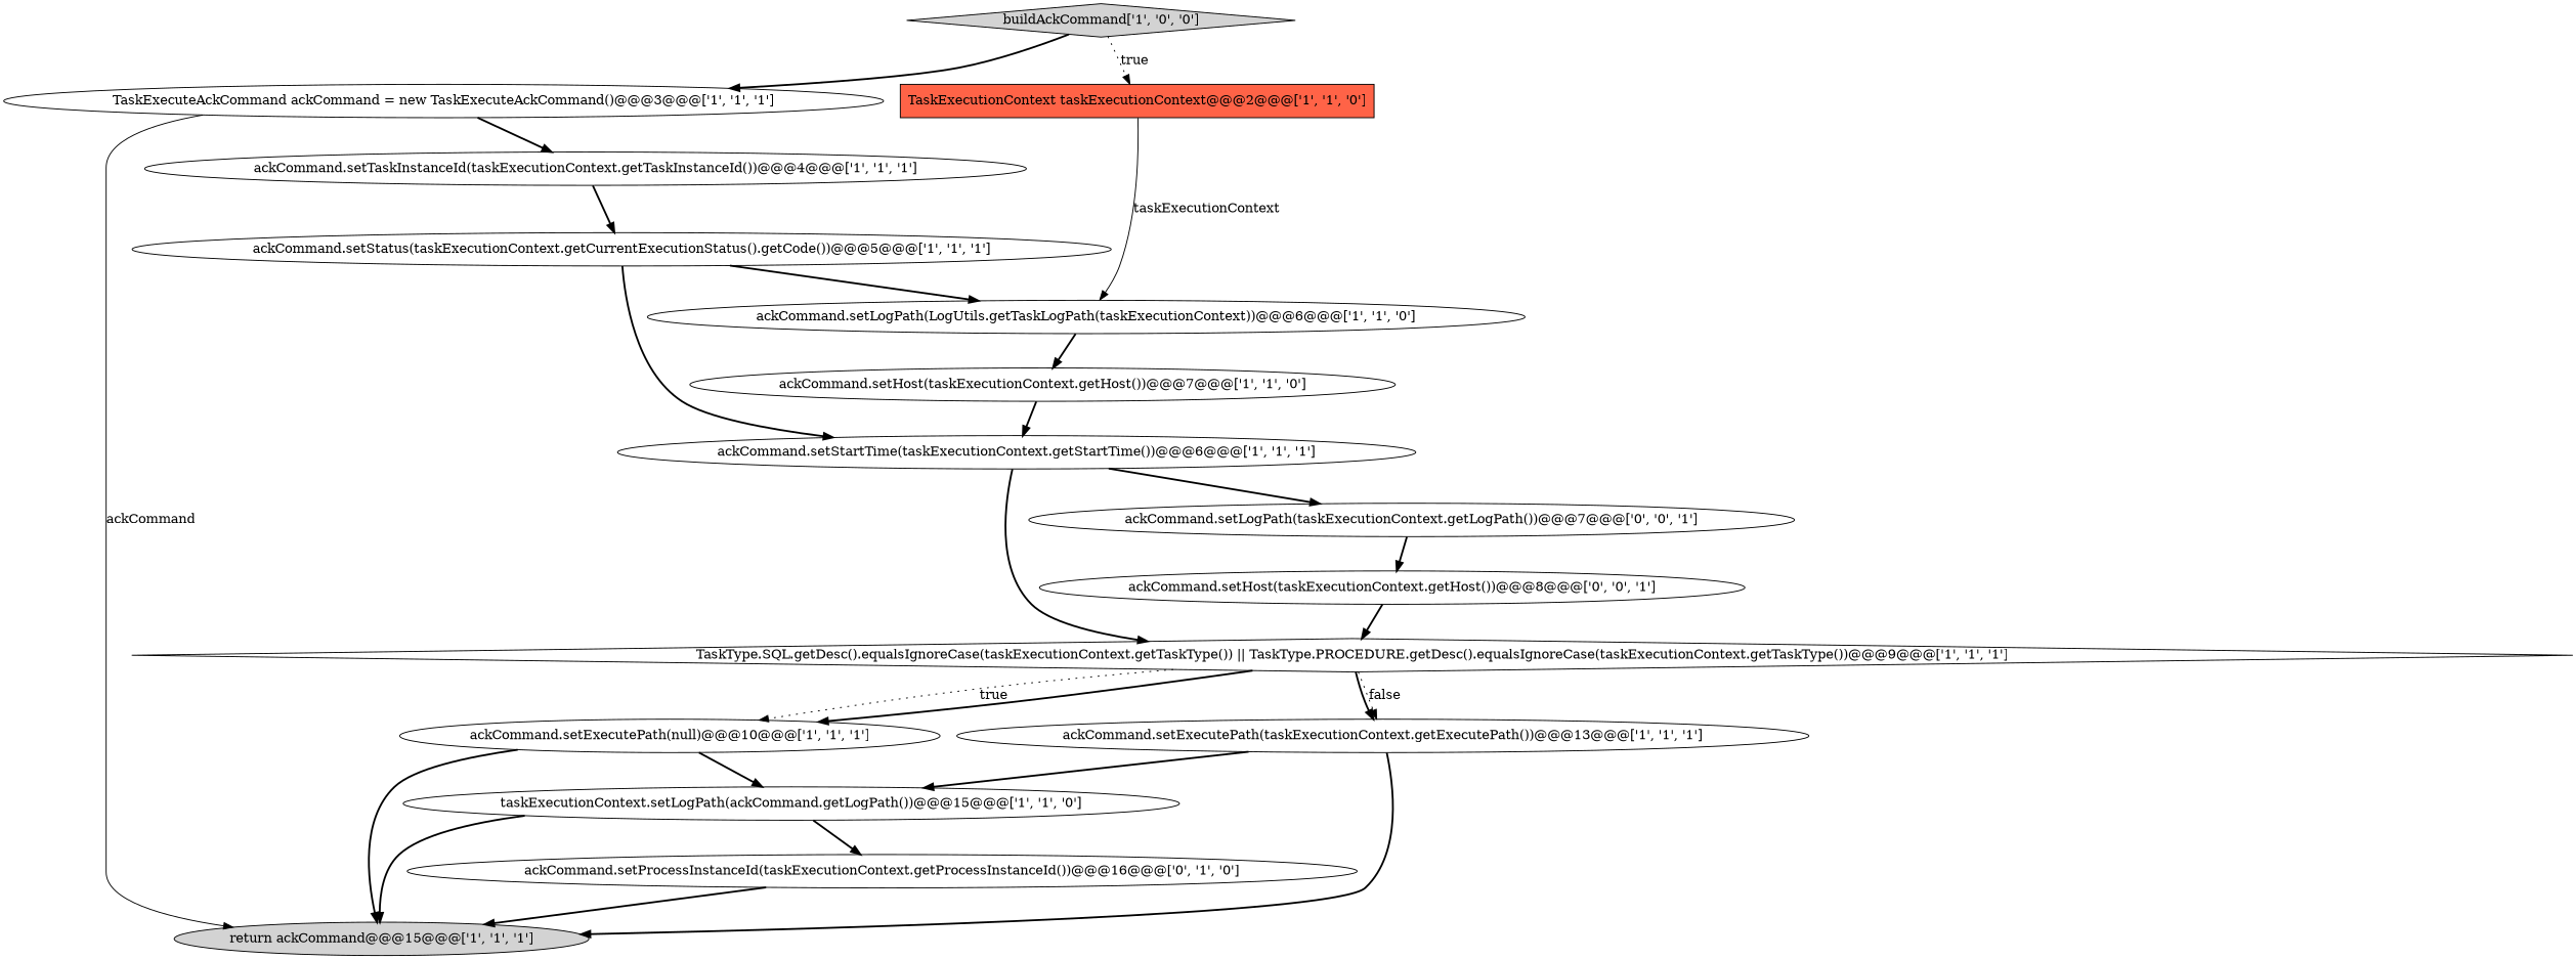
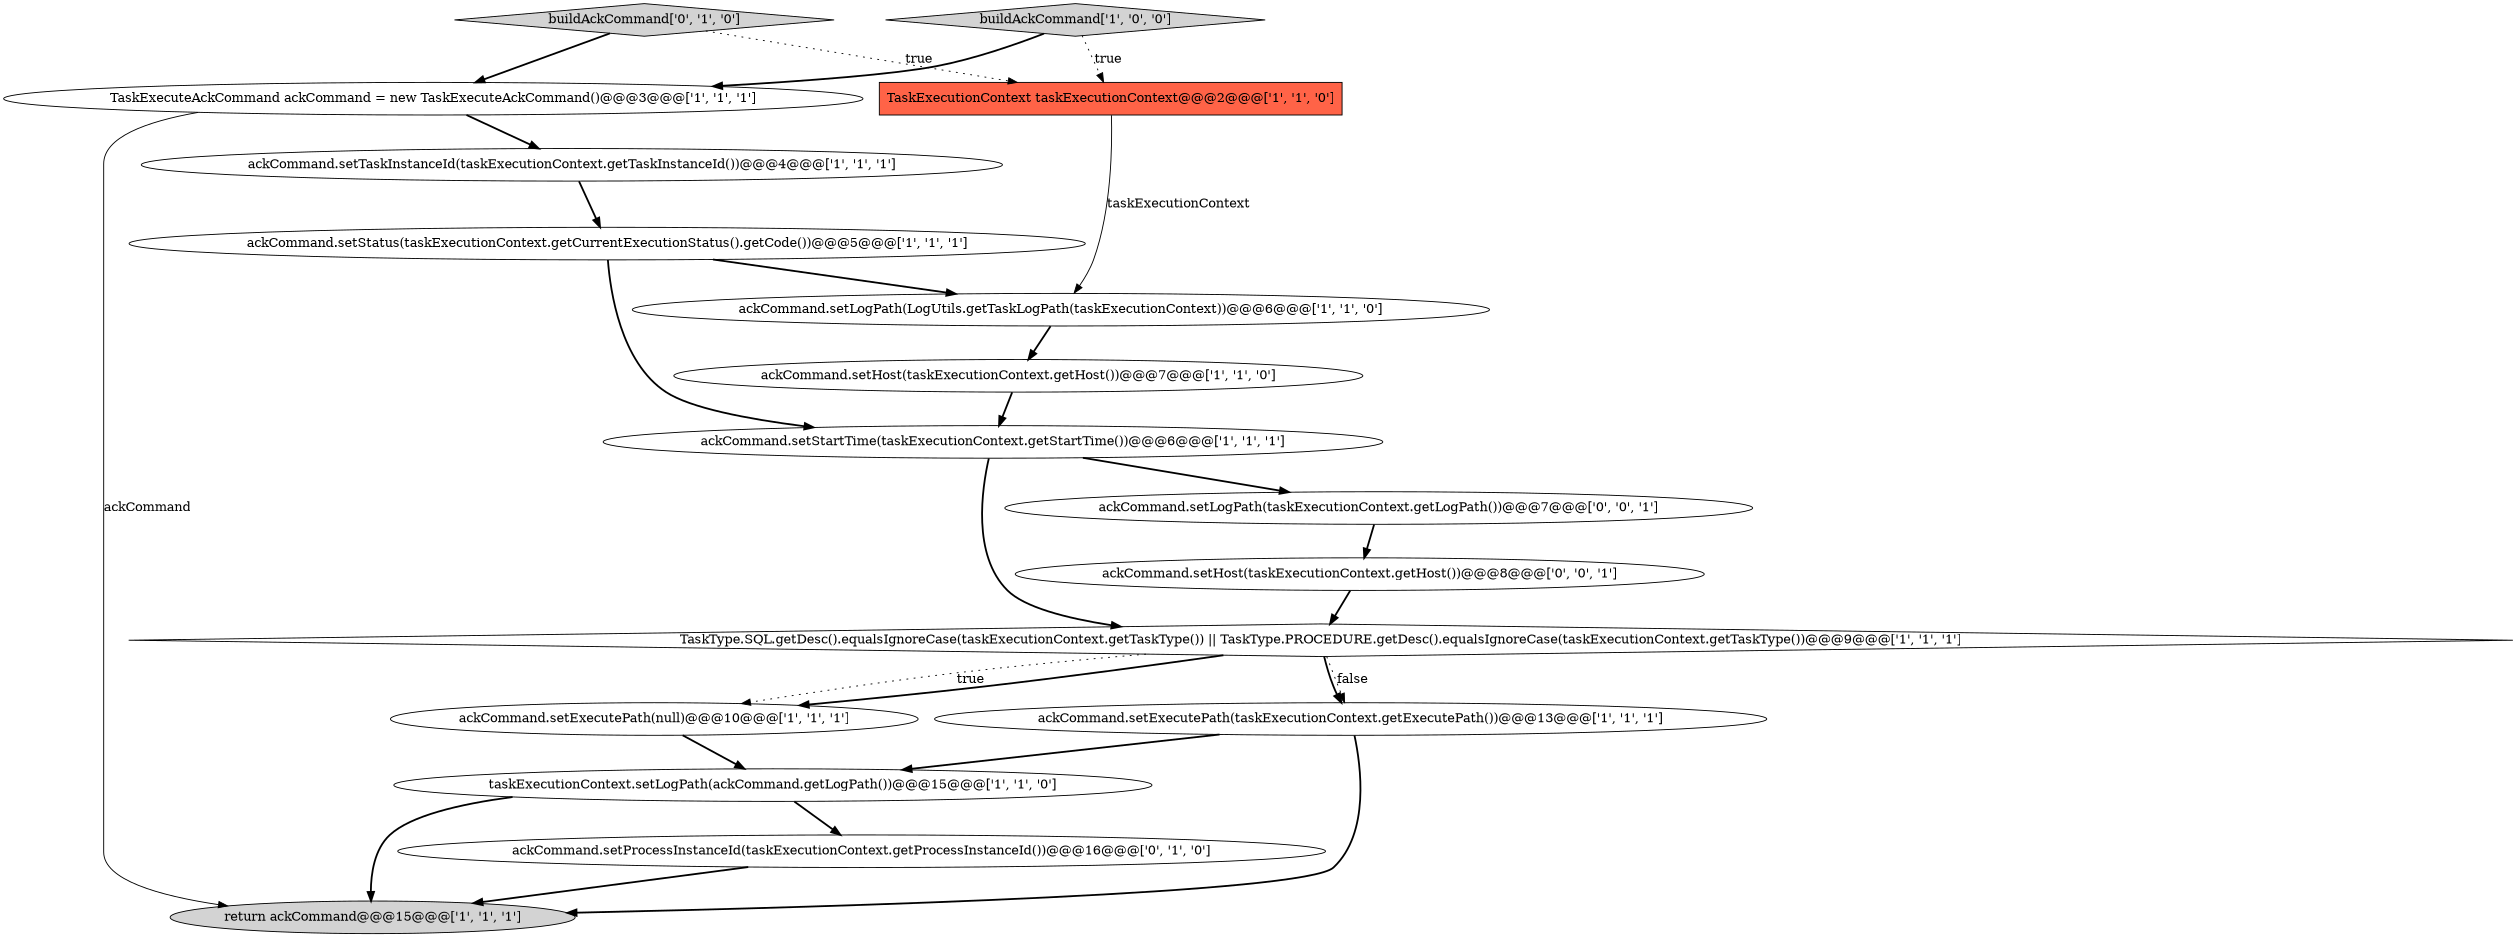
  digraph {
    node [fillcolor=white shape=ellipse style=filled]
    edge [style=bold]
+   n1 [fillcolor=lightgray label="buildAckCommand['0', '1', '0']" shape=diamond]
    n2 [label="TaskExecuteAckCommand ackCommand = new TaskExecuteAckCommand()@@@3@@@['1', '1', '1']"]
    n3 [fillcolor=tomato label="TaskExecutionContext taskExecutionContext@@@2@@@['1', '1', '0']" shape=box]
    n4 [fillcolor=lightgray label="return ackCommand@@@15@@@['1', '1', '1']"]
    n5 [label="ackCommand.setTaskInstanceId(taskExecutionContext.getTaskInstanceId())@@@4@@@['1', '1', '1']"]
    n6 [label="ackCommand.setLogPath(LogUtils.getTaskLogPath(taskExecutionContext))@@@6@@@['1', '1', '0']"]
    n7 [label="ackCommand.setStatus(taskExecutionContext.getCurrentExecutionStatus().getCode())@@@5@@@['1', '1', '1']"]
    n8 [label="ackCommand.setProcessInstanceId(taskExecutionContext.getProcessInstanceId())@@@16@@@['0', '1', '0']"]
    n9 [label="ackCommand.setHost(taskExecutionContext.getHost())@@@8@@@['0', '0', '1']"]
    n10 [label="TaskType.SQL.getDesc().equalsIgnoreCase(taskExecutionContext.getTaskType()) || TaskType.PROCEDURE.getDesc().equalsIgnoreCase(taskExecutionContext.getTaskType())@@@9@@@['1', '1', '1']" shape=diamond]
    n11 [label="ackCommand.setExecutePath(null)@@@10@@@['1', '1', '1']"]
    n12 [label="ackCommand.setExecutePath(taskExecutionContext.getExecutePath())@@@13@@@['1', '1', '1']"]
    n13 [label="ackCommand.setStartTime(taskExecutionContext.getStartTime())@@@6@@@['1', '1', '1']"]
    n14 [label="ackCommand.setHost(taskExecutionContext.getHost())@@@7@@@['1', '1', '0']"]
    n15 [label="ackCommand.setLogPath(taskExecutionContext.getLogPath())@@@7@@@['0', '0', '1']"]
    n16 [label="taskExecutionContext.setLogPath(ackCommand.getLogPath())@@@15@@@['1', '1', '0']"]
    n17 [fillcolor=lightgray label="buildAckCommand['1', '0', '0']" shape=diamond]
+   n1 -> n2
+   n1 -> n3 [label=true style=dotted]
    n2 -> n4 [label=ackCommand style=solid]
    n2 -> n5
    n3 -> n6 [label=taskExecutionContext style=solid]
    n5 -> n7
    n6 -> n14
    n7 -> n6
    n7 -> n13
    n8 -> n4
    n9 -> n10
    n10 -> n11 [label=true style=dotted]
    n10 -> n11
    n10 -> n12
    n10 -> n12 [label=false style=dotted]
-   n11 -> n4
    n11 -> n16
    n12 -> n4
    n12 -> n16
    n13 -> n10
    n13 -> n15
    n14 -> n13
    n15 -> n9
    n16 -> n4
    n16 -> n8
    n17 -> n2
    n17 -> n3 [label=true style=dotted]
  }
